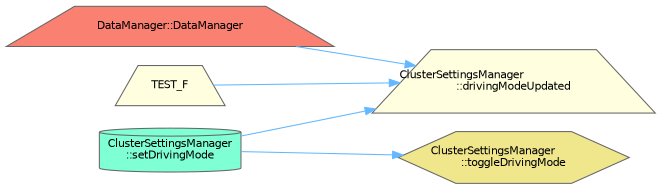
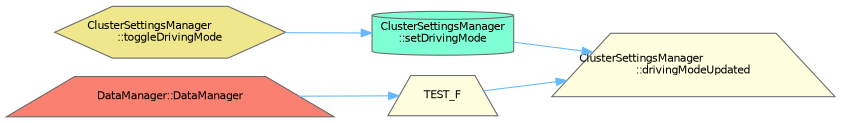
  digraph {
    rankdir=RL
    node [color=grey40 fillcolor=lightyellow fontname=Helvetica fontsize=10 shape=trapezium style=filled]
    edge [color=steelblue1 dir=back fontname=Helvetica fontsize=10 labelfontname=Helvetica labelfontsize=10 style=solid]
    n1 [color=gray40 fontcolor=black height=0.2 label="ClusterSettingsManager\l::drivingModeUpdated" width=0.4]
    n2 [fillcolor=salmon height=0.2 label="DataManager::DataManager" width=0.4]
    n3 [fillcolor=aquamarine height=0.2 label="ClusterSettingsManager\l::setDrivingMode" shape=cylinder width=0.4]
    n4 [height=0.2 label=TEST_F width=0.4]
    n5 [fillcolor=khaki height=0.2 label="ClusterSettingsManager\l::toggleDrivingMode" shape=hexagon width=0.4]
-   n1 -> n2
+   n4 -> n2
    n1 -> n3
    n1 -> n4
-   n5 -> n3
+   n3 -> n5
  }
